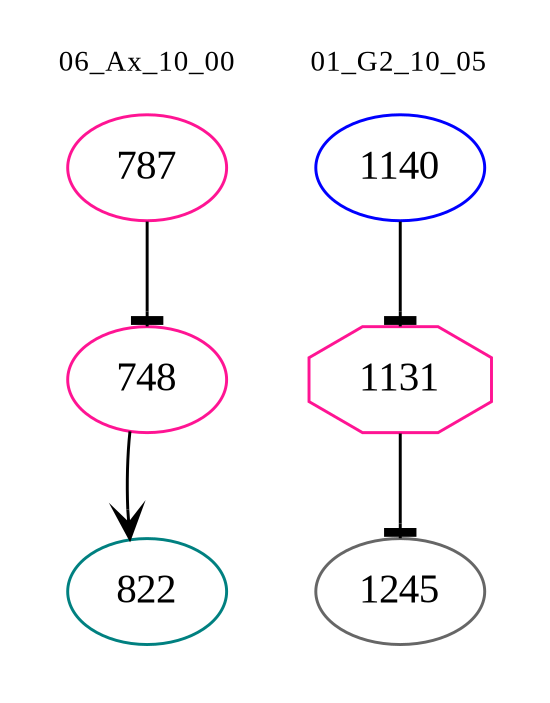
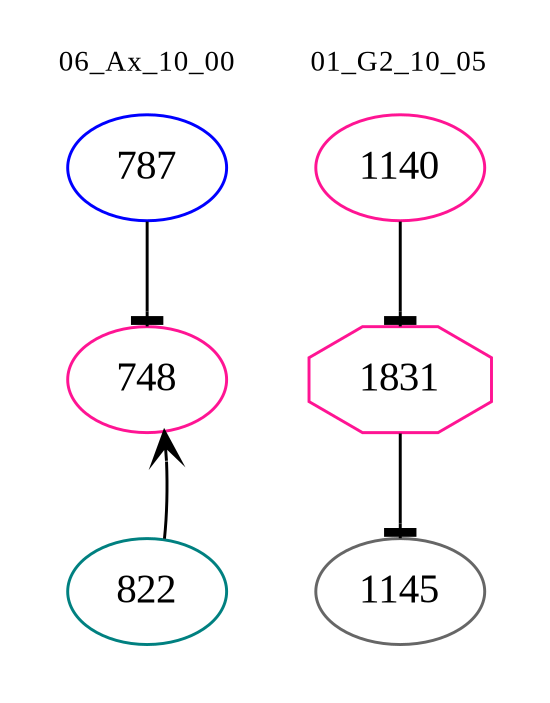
  digraph {
    fontname="Liberation Serif"
    node [color=blue fontname="Liberation Serif" shape=ellipse]
    edge [arrowhead=tee color=black fontname="Liberation Serif"]
-   n1 [color=deeppink label=787]
+   n1 [label=787]
    n2 [color=deeppink label=748]
    n3 [color=teal label=822]
-   n4 [label=1140]
-   n5 [color=deeppink label=1131 shape=octagon]
-   n6 [color=gray40 label=1245]
+   n4 [color=deeppink label=1140]
+   n5 [color=deeppink label=1831 shape=octagon]
+   n6 [color=gray40 label=1145]
    subgraph cluster_1 {
      color=white
      fontsize=10
      label="06_Ax_10_00"
      n1
      n2
      n3
    }
    subgraph cluster_2 {
      color=white
      fontsize=10
      label="01_G2_10_05"
      n4
      n5
      n6
    }
    n1 -> n2
-   n2 -> n3 [arrowhead=vee]
+   n3 -> n2 [arrowhead=vee]
    n4 -> n5
    n5 -> n6
  }
